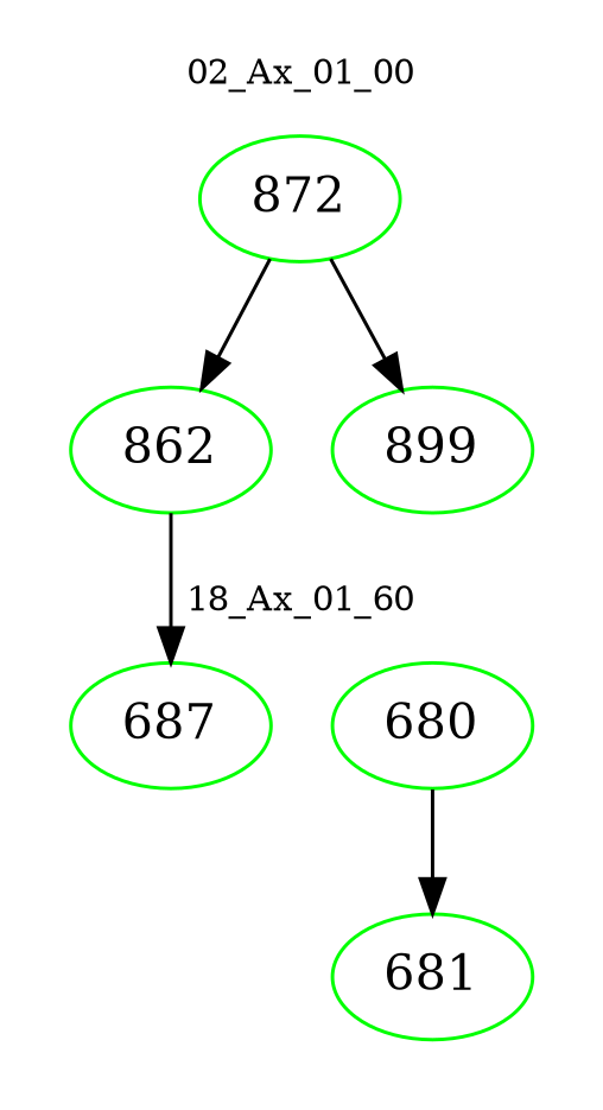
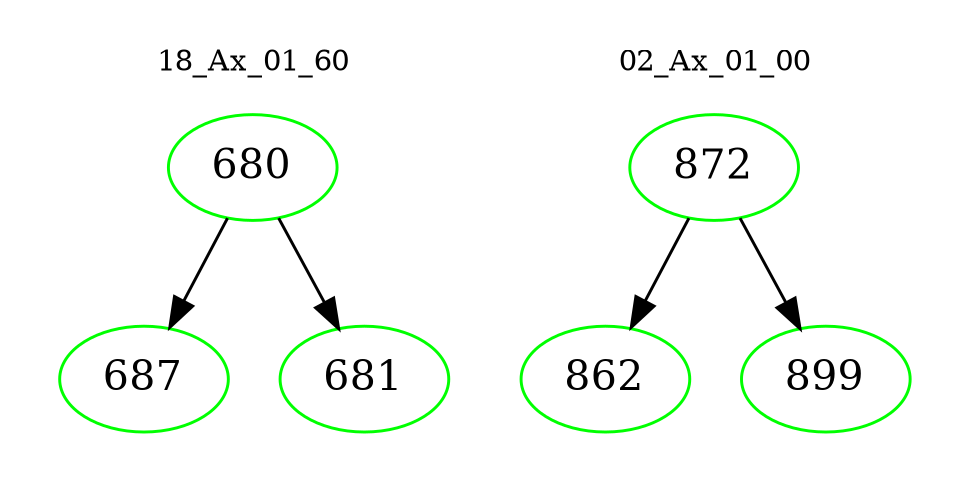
  digraph {
    node [color=green]
    edge [color=black]
    n1 [label=680]
    n2 [label=687]
    n3 [label=681]
    n4 [label=872]
    n5 [label=862]
    n6 [label=899]
    subgraph cluster_1 {
      color=white
      fontsize=10
      label="18_Ax_01_60"
      n1
      n2
      n3
    }
    subgraph cluster_2 {
      color=white
      fontsize=10
      label="02_Ax_01_00"
      n4
      n5
      n6
    }
-   n5 -> n2
+   n1 -> n2
    n1 -> n3
    n4 -> n5
    n4 -> n6
  }
